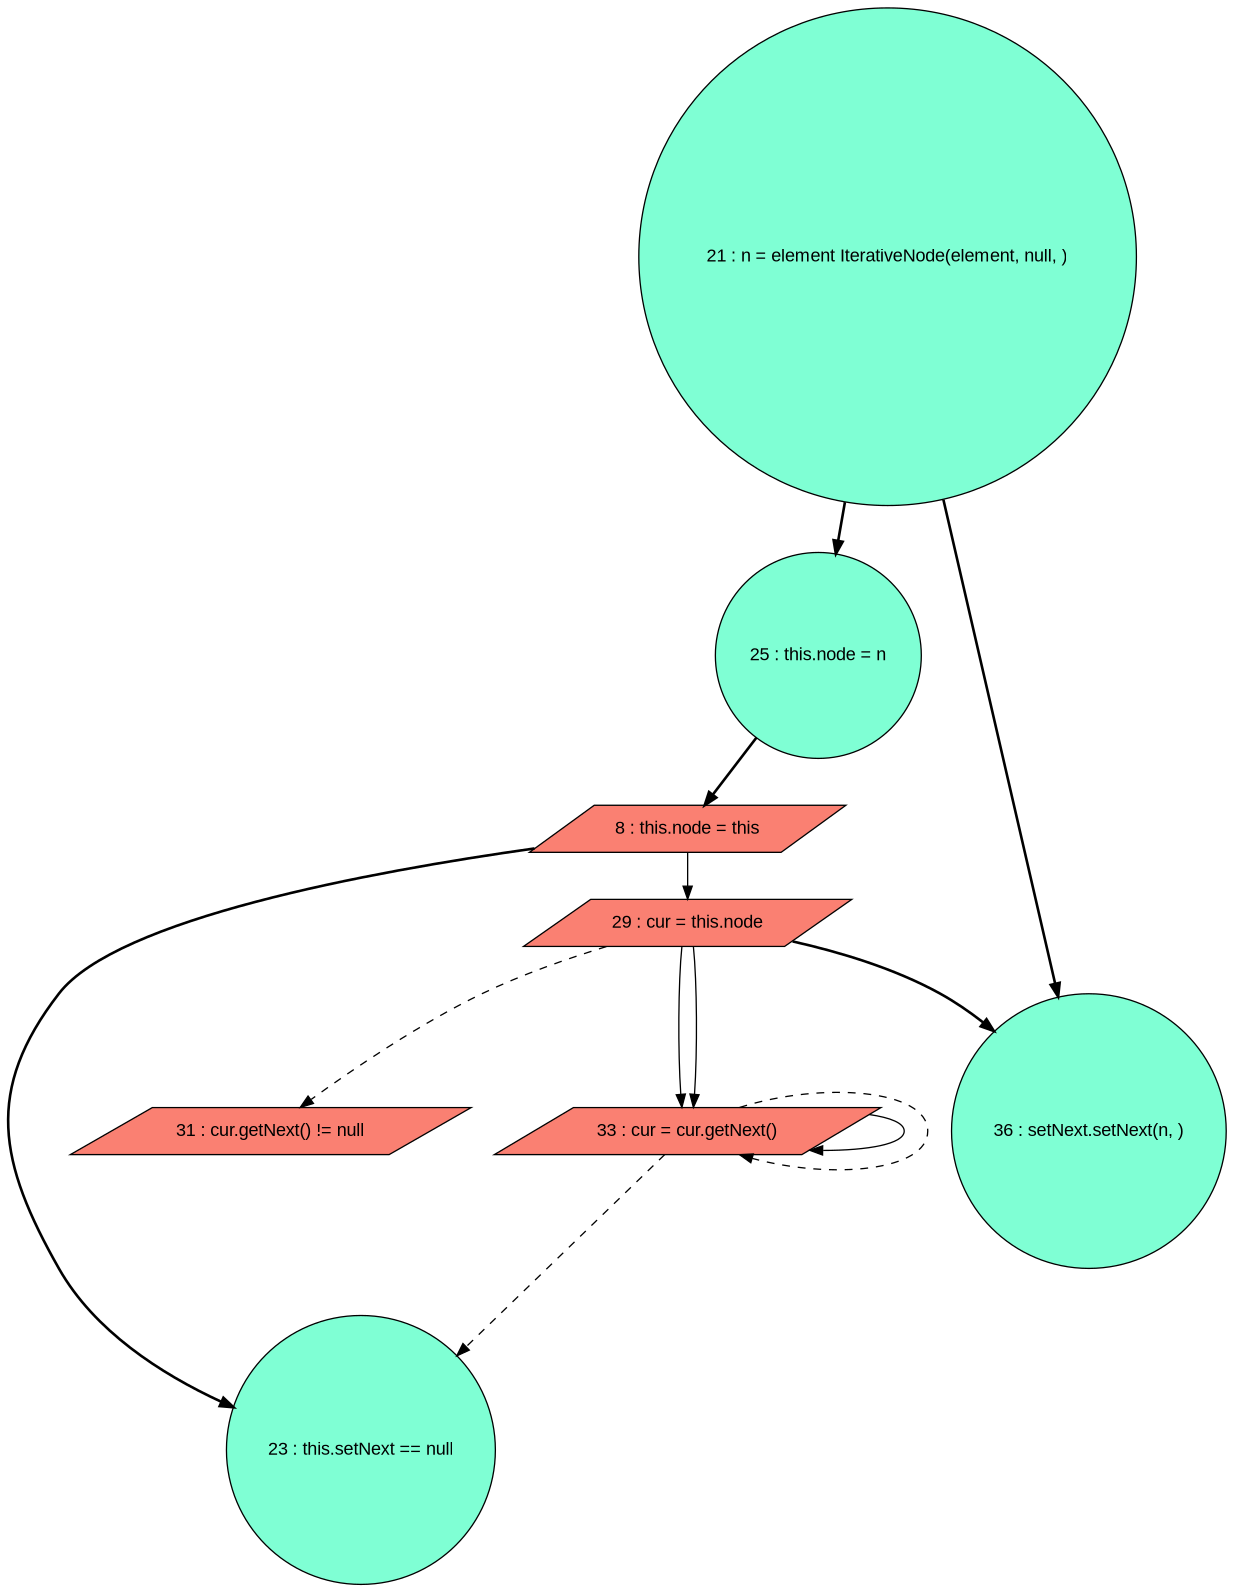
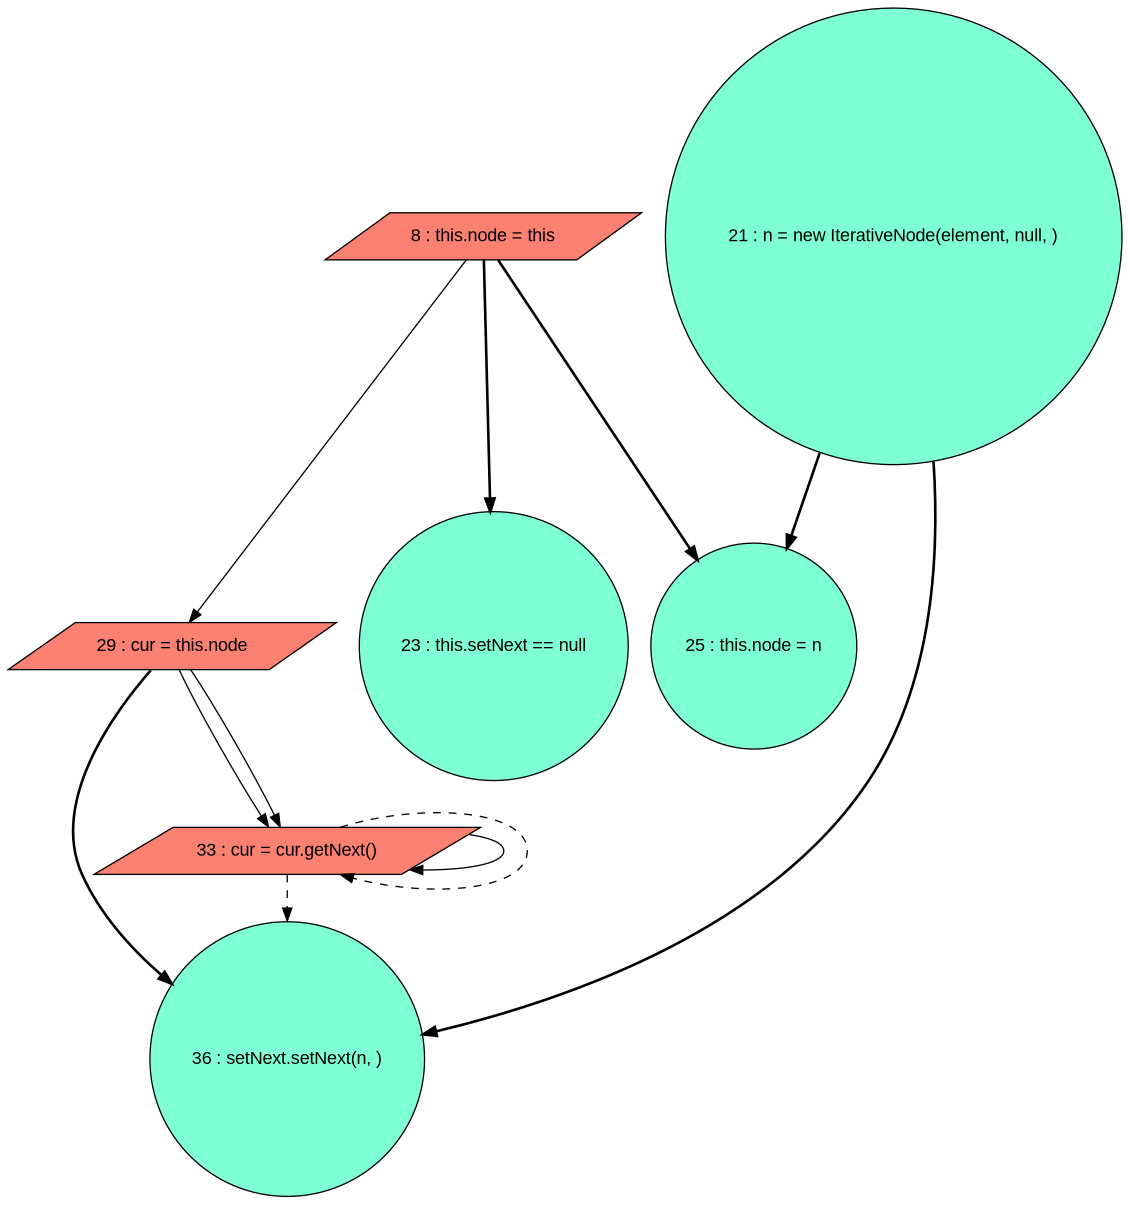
  digraph {
    fontname="Liberation Sans"
    node [fillcolor=salmon fontname="Liberation Sans" shape=parallelogram style=filled]
    edge [fontname="Liberation Sans" style=bold]
    n1 [label="8 : this.node = this"]
    "29 : cur = this.node"
    n3 [fillcolor=aquamarine label="23 : this.setNext == null" shape=circle]
    "25 : this.node = n" [fillcolor=aquamarine shape=circle]
    n5 [fillcolor=aquamarine label="36 : setNext.setNext(n, )" shape=circle]
-   "31 : cur.getNext() != null"
    "33 : cur = cur.getNext()"
-   "21 : n = new IterativeNode(element, null, )" [fillcolor=aquamarine shape=circle label="21 : n = element IterativeNode(element, null, )"]
+   "21 : n = new IterativeNode(element, null, )" [fillcolor=aquamarine shape=circle]
    n1 -> "29 : cur = this.node" [style=solid]
    n1 -> n3
-   "25 : this.node = n" -> n1
+   n1 -> "25 : this.node = n"
    "29 : cur = this.node" -> n5
-   "29 : cur = this.node" -> "31 : cur.getNext() != null" [style=dashed]
    "29 : cur = this.node" -> "33 : cur = cur.getNext()" [style=solid]
    "29 : cur = this.node" -> "33 : cur = cur.getNext()" [style=solid]
-   "33 : cur = cur.getNext()" -> n3 [style=dashed]
+   "33 : cur = cur.getNext()" -> n5 [style=dashed]
    "33 : cur = cur.getNext()" -> "33 : cur = cur.getNext()" [style=solid]
    "33 : cur = cur.getNext()" -> "33 : cur = cur.getNext()" [style=dashed]
    "21 : n = new IterativeNode(element, null, )" -> "25 : this.node = n"
    "21 : n = new IterativeNode(element, null, )" -> n5
  }
